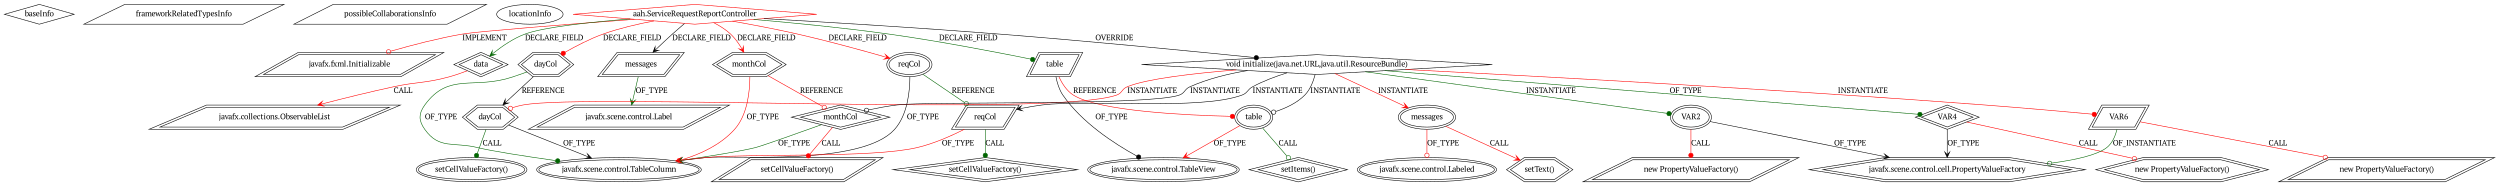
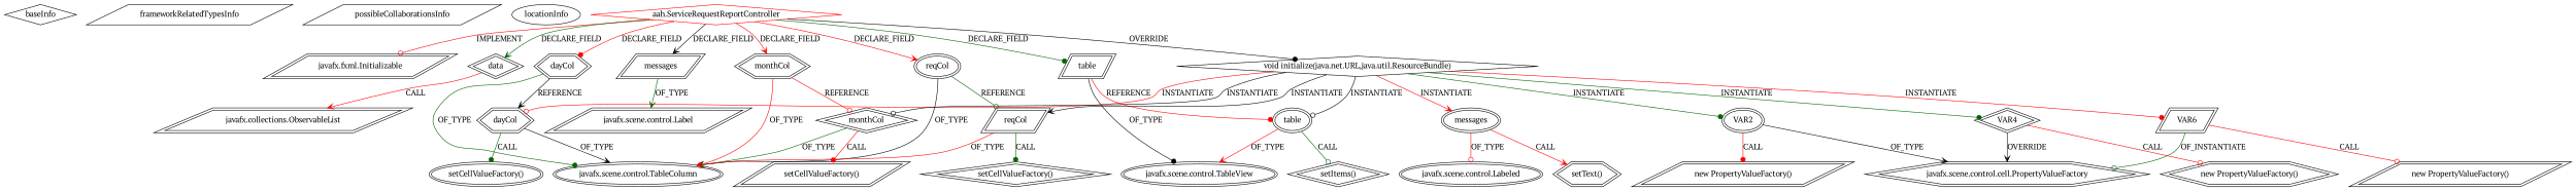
  digraph {
    fontname="PT Serif"
    node [fontname="PT Serif" shape=parallelogram isFrameworkType=true vertexType=VARIABLE_EXPRESION peripheries=2]
    edge [arrowhead=vee color=red fontname="PT Serif"]
    baseInfo [category=extension_graph graphId=4727 isAnonymous=false possibleRelation=false shape=diamond isFrameworkType="" vertexType="" peripheries=""]
    frameworkRelatedTypesInfo [0="javafx.fxml.Initializable" isFrameworkType="" vertexType="" peripheries=""]
    possibleCollaborationsInfo [isFrameworkType="" vertexType="" peripheries=""]
    locationInfo [contextSignature=ServiceRequestReportController filePath="/warpcorebreach-AAH/AAH-master/AAH/src/aah/ServiceRequestReportController.java" graphId=4727 projectName="warpcorebreach-AAH" shape=ellipse isFrameworkType="" vertexType="" peripheries=""]
    n5 [color=red isFrameworkType=false label="aah.ServiceRequestReportController" shape=diamond vertexType=ROOT_CLIENT_CLASS_DECLARATION peripheries=""]
    n6 [label="javafx.fxml.Initializable" vertexType=FRAMEWORK_INTERFACE_TYPE]
    n7 [label=data shape=diamond vertexType=FIELD_DECLARATION]
    n8 [label=dayCol shape=hexagon vertexType=FIELD_DECLARATION]
    n9 [label=messages vertexType=FIELD_DECLARATION]
    n10 [label=monthCol shape=hexagon vertexType=FIELD_DECLARATION]
    n11 [label=reqCol shape=ellipse vertexType=FIELD_DECLARATION]
    n12 [label=table vertexType=FIELD_DECLARATION]
    n13 [isFrameworkType=false label="void initialize(java.net.URL,java.util.ResourceBundle)" shape=diamond vertexType=OVERRIDING_METHOD_DECLARATION peripheries=""]
    n14 [label="javafx.collections.ObservableList" vertexType=FRAMEWORK_INTERFACE_TYPE]
    n15 [label="javafx.scene.control.TableColumn" shape=ellipse vertexType=FRAMEWORK_CLASS_TYPE]
    n16 [label=dayCol shape=hexagon]
    n17 [label="javafx.scene.control.Label" vertexType=FRAMEWORK_CLASS_TYPE]
    n18 [label=monthCol shape=diamond]
    n19 [label=reqCol]
    n20 [label="javafx.scene.control.TableView" shape=ellipse vertexType=FRAMEWORK_CLASS_TYPE]
    n21 [label=table shape=ellipse]
    n22 [label=messages shape=ellipse]
    n23 [label=VAR2 shape=ellipse]
    n24 [label=VAR4 shape=diamond]
    n25 [label=VAR6]
    n26 [label="setCellValueFactory()" shape=ellipse vertexType=INSIDE_CALL]
    n27 [label="setCellValueFactory()" vertexType=INSIDE_CALL]
    n28 [label="setCellValueFactory()" shape=diamond vertexType=INSIDE_CALL]
    n29 [label="setItems()" shape=diamond vertexType=INSIDE_CALL]
    n30 [label="javafx.scene.control.Labeled" shape=ellipse vertexType=FRAMEWORK_CLASS_TYPE]
    n31 [label="setText()" shape=hexagon vertexType=INSIDE_CALL]
    n32 [label="javafx.scene.control.cell.PropertyValueFactory" shape=hexagon vertexType=FRAMEWORK_CLASS_TYPE]
    n33 [label="new PropertyValueFactory()" vertexType=CONSTRUCTOR_CALL]
    n34 [label="new PropertyValueFactory()" shape=hexagon vertexType=CONSTRUCTOR_CALL]
    n35 [label="new PropertyValueFactory()" vertexType=CONSTRUCTOR_CALL]
    n5 -> n6 [arrowhead=odot label=IMPLEMENT]
    n5 -> n7 [color=darkgreen label=DECLARE_FIELD]
    n5 -> n8 [arrowhead=dot label=DECLARE_FIELD]
    n5 -> n9 [color=black label=DECLARE_FIELD]
    n5 -> n10 [label=DECLARE_FIELD]
    n5 -> n11 [label=DECLARE_FIELD]
    n5 -> n12 [arrowhead=dot color=darkgreen label=DECLARE_FIELD]
    n5 -> n13 [arrowhead=dot color=black label=OVERRIDE]
    n7 -> n14 [label=CALL]
    n8 -> n15 [arrowhead=dot color=darkgreen label=OF_TYPE]
    n8 -> n16 [color=black label=REFERENCE]
    n9 -> n17 [color=darkgreen label=OF_TYPE]
    n10 -> n15 [arrowhead=odot label=OF_TYPE]
    n10 -> n18 [arrowhead=odot label=REFERENCE]
    n11 -> n15 [color=black label=OF_TYPE]
    n11 -> n19 [arrowhead=odot color=darkgreen label=REFERENCE]
    n12 -> n20 [arrowhead=dot color=black label=OF_TYPE]
    n12 -> n21 [arrowhead=dot label=REFERENCE]
    n13 -> n16 [arrowhead=odot label=INSTANTIATE]
    n13 -> n18 [arrowhead=odot color=black label=INSTANTIATE]
    n13 -> n19 [color=black label=INSTANTIATE]
    n13 -> n21 [arrowhead=odot color=black label=INSTANTIATE]
    n13 -> n22 [label=INSTANTIATE]
    n13 -> n23 [arrowhead=dot color=darkgreen label=INSTANTIATE]
-   n13 -> n24 [arrowhead=dot color=darkgreen label=OF_TYPE]
+   n13 -> n24 [arrowhead=dot color=darkgreen label=INSTANTIATE]
    n13 -> n25 [arrowhead=dot label=INSTANTIATE]
    n16 -> n15 [color=black label=OF_TYPE]
    n16 -> n26 [arrowhead=dot color=darkgreen label=CALL]
    n18 -> n15 [color=darkgreen label=OF_TYPE]
    n18 -> n27 [arrowhead=dot label=CALL]
    n19 -> n15 [label=OF_TYPE]
    n19 -> n28 [arrowhead=dot color=darkgreen label=CALL]
    n21 -> n20 [label=OF_TYPE]
    n21 -> n29 [arrowhead=odot color=darkgreen label=CALL]
    n22 -> n30 [arrowhead=odot label=OF_TYPE]
    n22 -> n31 [label=CALL]
    n23 -> n32 [color=black label=OF_TYPE]
    n23 -> n33 [arrowhead=dot label=CALL]
-   n24 -> n32 [color=black label=OF_TYPE]
+   n24 -> n32 [color=black label=OVERRIDE]
    n24 -> n34 [arrowhead=odot label=CALL]
    n25 -> n32 [arrowhead=odot color=darkgreen label=OF_INSTANTIATE]
    n25 -> n35 [arrowhead=odot label=CALL]
  }
